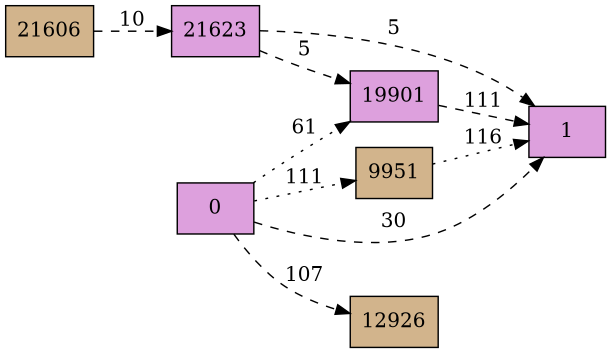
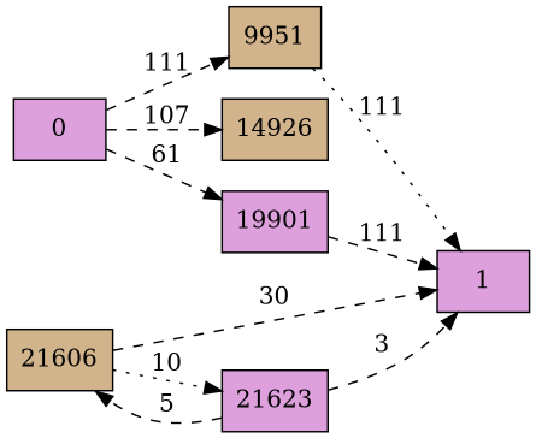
  digraph {
    rankdir=LR
    node [fillcolor=plum shape=rectangle style=filled]
    edge [style=dashed]
    9951 [fillcolor=tan]
    1
-   14926 [fillcolor=tan label=12926]
+   14926 [fillcolor=tan]
    19901
    21606 [fillcolor=tan]
    21623
    0
-   9951 -> 1 [label=116 style=dotted]
+   9951 -> 1 [label=111 style=dotted]
    19901 -> 1 [label=111]
-   21606 -> 21623 [label=10]
-   21623 -> 1 [label=5]
-   21623 -> 19901 [label=5]
-   0 -> 9951 [label=111 style=dotted]
-   0 -> 1 [label=30]
+   21606 -> 21623 [label=10 style=dotted]
+   21623 -> 1 [label=3]
+   21623 -> 21606 [label=5]
+   0 -> 9951 [label=111]
+   21606 -> 1 [label=30]
    0 -> 14926 [label=107]
-   0 -> 19901 [label=61 style=dotted]
+   0 -> 19901 [label=61]
  }
